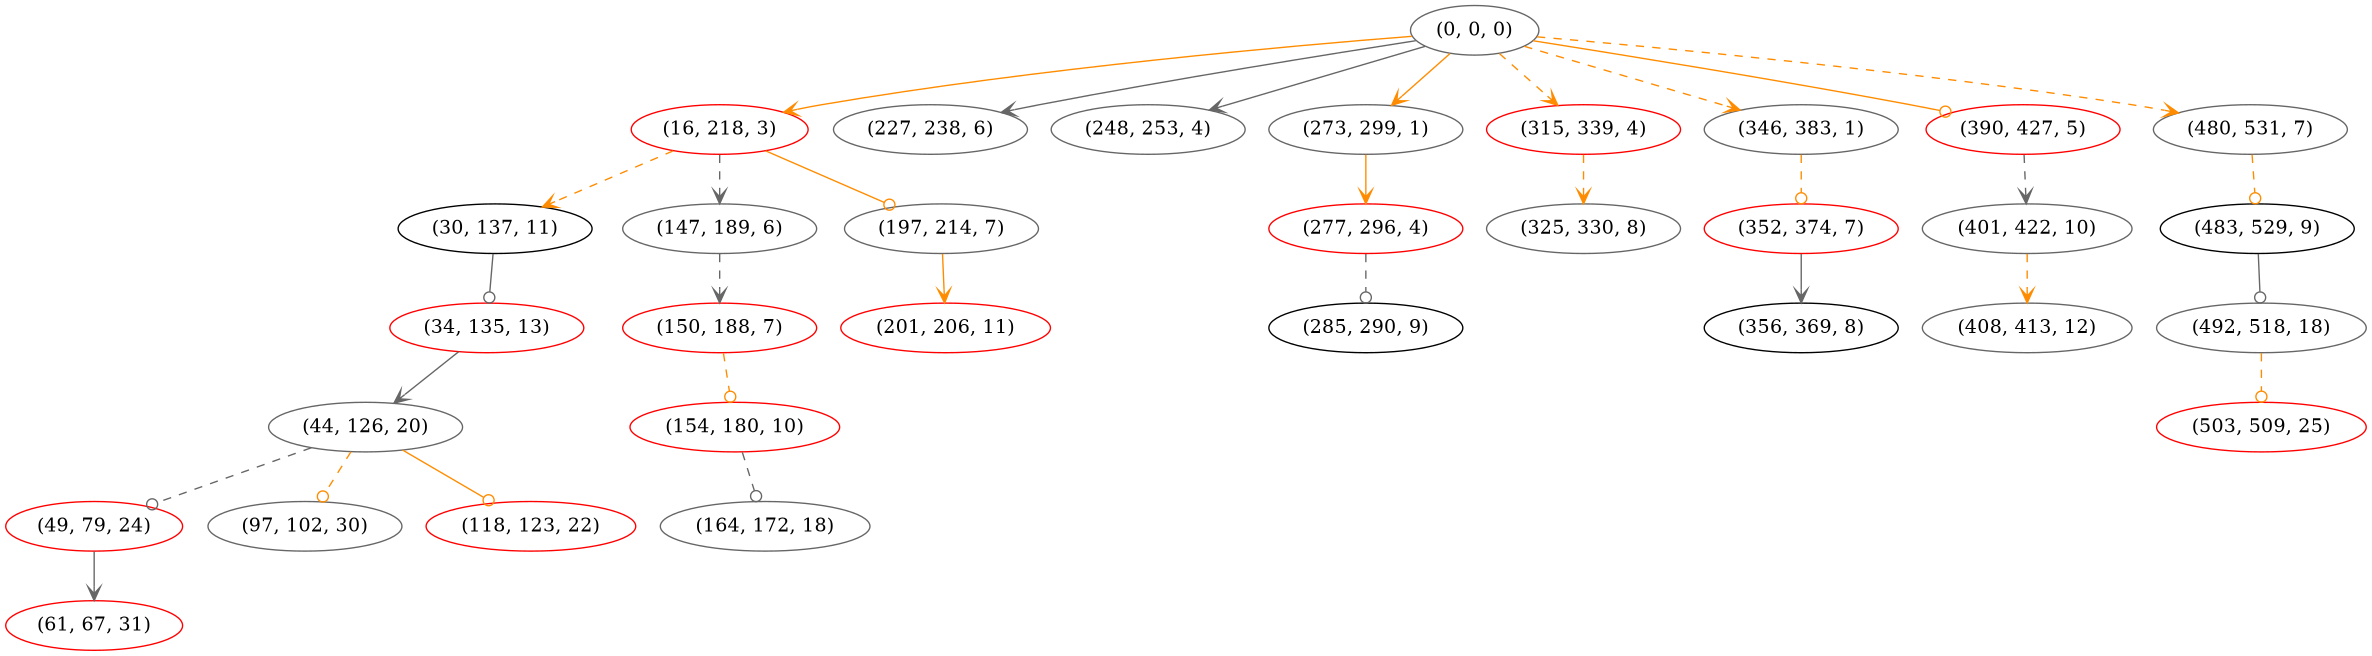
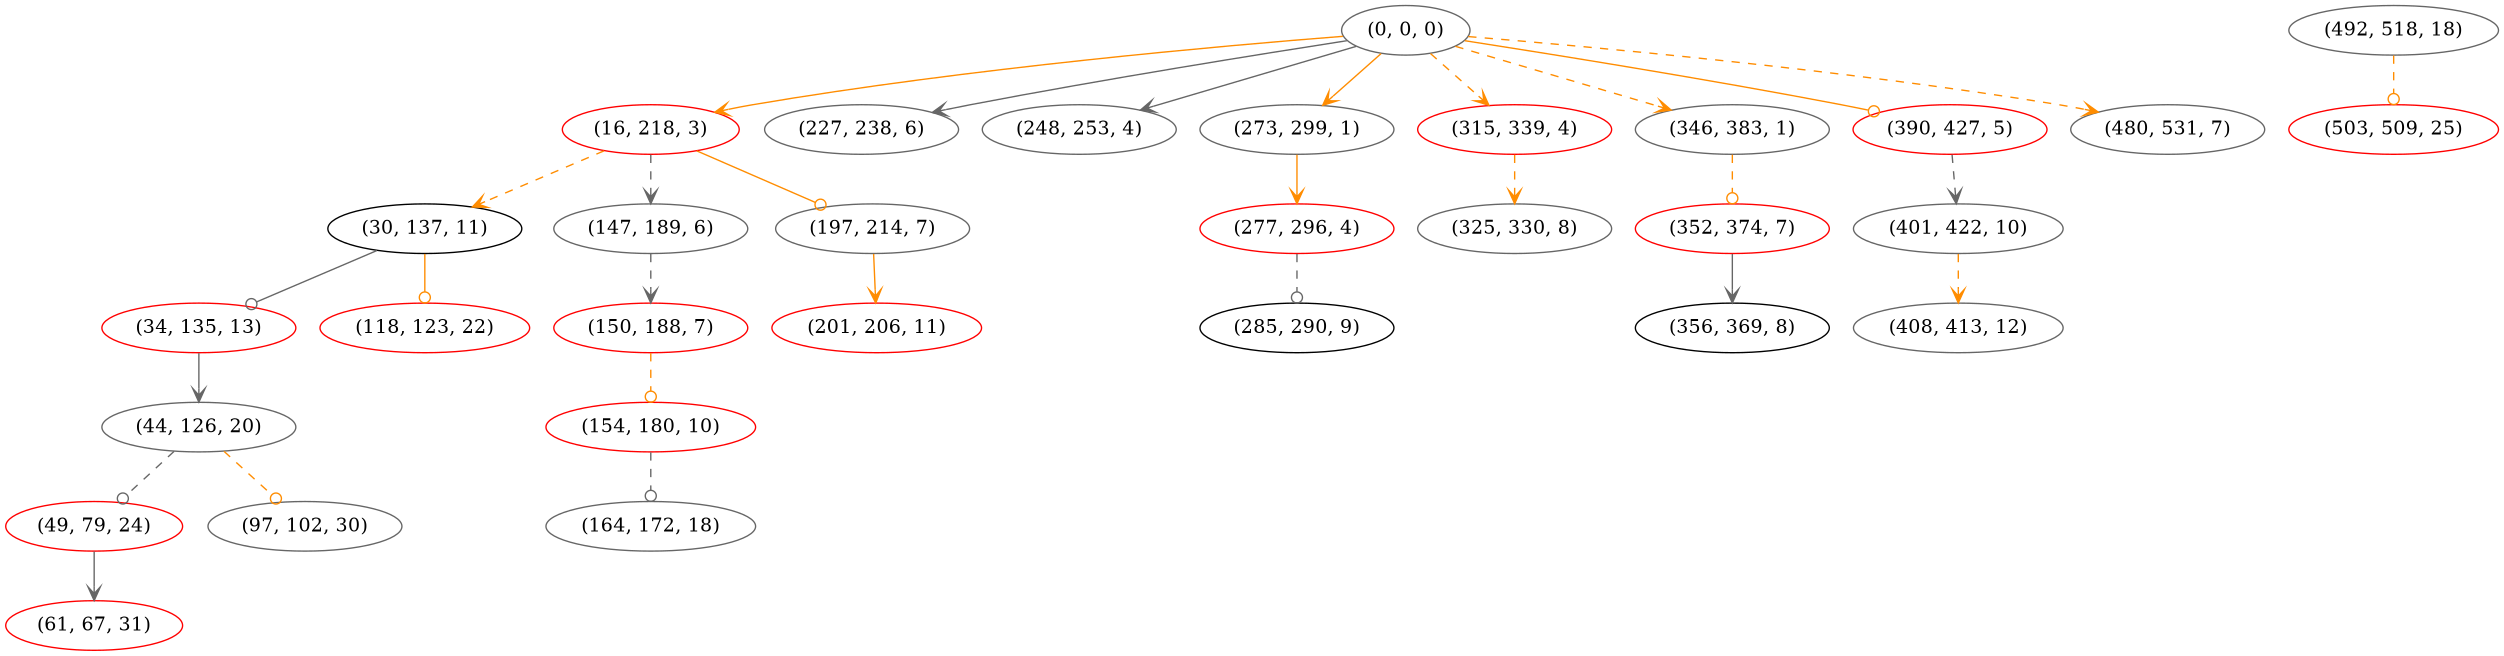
  digraph {
    node [color=gray40]
    edge [arrowhead=vee color=darkorange style=dashed]
    "(16, 218, 3)" [color=red]
    "(0, 0, 0)"
    "(227, 238, 6)"
    "(248, 253, 4)"
    "(273, 299, 1)"
    "(315, 339, 4)" [color=red]
    "(346, 383, 1)"
    "(390, 427, 5)" [color=red]
    "(480, 531, 7)"
    "(30, 137, 11)" [color=black]
    "(147, 189, 6)"
    "(197, 214, 7)"
    "(277, 296, 4)" [color=red]
    "(325, 330, 8)"
    "(352, 374, 7)" [color=red]
    "(401, 422, 10)"
-   "(483, 529, 9)" [color=black]
    "(34, 135, 13)" [color=red]
    "(150, 188, 7)" [color=red]
    "(201, 206, 11)" [color=red]
    "(44, 126, 20)"
    "(49, 79, 24)" [color=red]
    "(97, 102, 30)"
    "(118, 123, 22)" [color=red]
    "(61, 67, 31)" [color=red]
    "(154, 180, 10)" [color=red]
    "(164, 172, 18)"
    "(285, 290, 9)" [color=black]
    "(356, 369, 8)" [color=black]
    "(408, 413, 12)"
    "(492, 518, 18)"
    "(503, 509, 25)" [color=red]
    "(16, 218, 3)" -> "(30, 137, 11)"
    "(16, 218, 3)" -> "(147, 189, 6)" [color=gray40]
    "(16, 218, 3)" -> "(197, 214, 7)" [arrowhead=odot style=solid]
    "(0, 0, 0)" -> "(16, 218, 3)" [style=solid]
    "(0, 0, 0)" -> "(227, 238, 6)" [color=gray40 style=solid]
    "(0, 0, 0)" -> "(248, 253, 4)" [color=gray40 style=solid]
    "(0, 0, 0)" -> "(273, 299, 1)" [style=solid]
    "(0, 0, 0)" -> "(315, 339, 4)"
    "(0, 0, 0)" -> "(346, 383, 1)"
    "(0, 0, 0)" -> "(390, 427, 5)" [arrowhead=odot style=solid]
    "(0, 0, 0)" -> "(480, 531, 7)"
    "(273, 299, 1)" -> "(277, 296, 4)" [style=solid]
    "(315, 339, 4)" -> "(325, 330, 8)"
    "(346, 383, 1)" -> "(352, 374, 7)" [arrowhead=odot]
    "(390, 427, 5)" -> "(401, 422, 10)" [color=gray40]
-   "(480, 531, 7)" -> "(483, 529, 9)" [arrowhead=odot]
    "(30, 137, 11)" -> "(34, 135, 13)" [arrowhead=odot color=gray40 style=solid]
    "(147, 189, 6)" -> "(150, 188, 7)" [color=gray40]
    "(197, 214, 7)" -> "(201, 206, 11)" [style=solid]
    "(277, 296, 4)" -> "(285, 290, 9)" [arrowhead=odot color=gray40]
    "(352, 374, 7)" -> "(356, 369, 8)" [color=gray40 style=solid]
    "(401, 422, 10)" -> "(408, 413, 12)"
-   "(483, 529, 9)" -> "(492, 518, 18)" [arrowhead=odot color=gray40 style=solid]
    "(34, 135, 13)" -> "(44, 126, 20)" [color=gray40 style=solid]
    "(150, 188, 7)" -> "(154, 180, 10)" [arrowhead=odot]
    "(44, 126, 20)" -> "(49, 79, 24)" [arrowhead=odot color=gray40]
    "(44, 126, 20)" -> "(97, 102, 30)" [arrowhead=odot]
-   "(44, 126, 20)" -> "(118, 123, 22)" [arrowhead=odot style=solid]
+   "(30, 137, 11)" -> "(118, 123, 22)" [arrowhead=odot style=solid]
    "(49, 79, 24)" -> "(61, 67, 31)" [color=gray40 style=solid]
    "(154, 180, 10)" -> "(164, 172, 18)" [arrowhead=odot color=gray40]
    "(492, 518, 18)" -> "(503, 509, 25)" [arrowhead=odot]
  }
